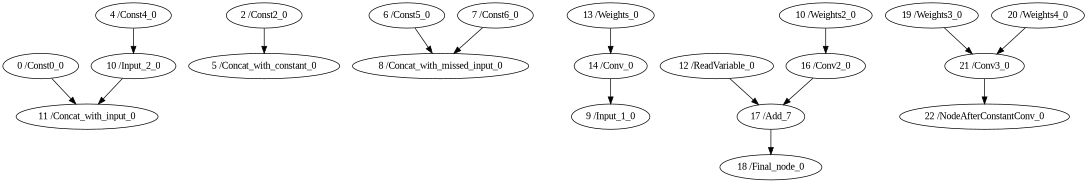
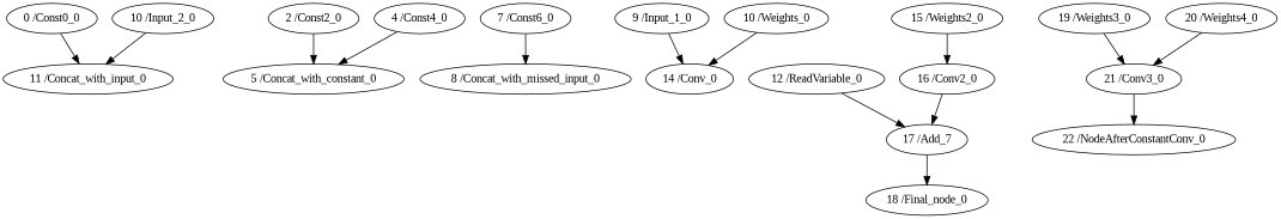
  strict digraph {
    fontname="Liberation Serif"
    node [fontname="Liberation Serif"]
    edge [fontname="Liberation Serif"]
    "0 /Const0_0" [type=Const0]
    "11 /Concat_with_input_0" [type=Concat_with_input]
    "2 /Const2_0" [type=Const2]
    "5 /Concat_with_constant_0" [type=Concat_with_constant]
    "4 /Const4_0" [type=Const4]
-   "6 /Const5_0" [type=Const5]
    "8 /Concat_with_missed_input_0" [type=Concat_with_missed_input]
    "7 /Const6_0" [type=Const6]
    "9 /Input_1_0" [type=Input_1]
    "14 /Conv_0" [type=Conv]
    "10 /Input_2_0" [type=Input_2]
    "12 /ReadVariable_0" [type=ReadVariable]
    n13 [label="17 /Add_7" type=Add]
    "18 /Final_node_0" [type=Final_node]
-   "13 /Weights_0" [type=Weights]
-   "15 /Weights2_0" [type=Weights2 label="10 /Weights2_0"]
+   "13 /Weights_0" [type=Weights label="10 /Weights_0"]
+   "15 /Weights2_0" [type=Weights2]
    "16 /Conv2_0" [type=Conv2]
    "19 /Weights3_0" [type=Weights3]
    "21 /Conv3_0" [type=Conv3]
    "22 /NodeAfterConstantConv_0" [type=NodeAfterConstantConv]
    "20 /Weights4_0" [type=Weights4]
    "0 /Const0_0" -> "11 /Concat_with_input_0"
    "2 /Const2_0" -> "5 /Concat_with_constant_0"
-   "4 /Const4_0" -> "10 /Input_2_0"
-   "6 /Const5_0" -> "8 /Concat_with_missed_input_0"
+   "4 /Const4_0" -> "5 /Concat_with_constant_0"
    "7 /Const6_0" -> "8 /Concat_with_missed_input_0"
-   "14 /Conv_0" -> "9 /Input_1_0"
+   "9 /Input_1_0" -> "14 /Conv_0"
    "10 /Input_2_0" -> "11 /Concat_with_input_0"
    "12 /ReadVariable_0" -> n13
    n13 -> "18 /Final_node_0"
    "13 /Weights_0" -> "14 /Conv_0"
    "15 /Weights2_0" -> "16 /Conv2_0"
    "16 /Conv2_0" -> n13
    "19 /Weights3_0" -> "21 /Conv3_0"
    "21 /Conv3_0" -> "22 /NodeAfterConstantConv_0"
    "20 /Weights4_0" -> "21 /Conv3_0"
  }
